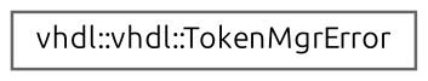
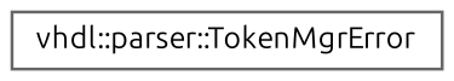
  digraph {
    rankdir=TB
    fontname=Ubuntu
-   n1 [color=grey40 fillcolor=white fontname=Ubuntu fontsize=10 height=0.2 label="vhdl::vhdl::TokenMgrError" shape=box style=filled width=0.4]
+   n1 [color=grey40 fillcolor=white fontname=Ubuntu fontsize=10 height=0.2 label="vhdl::parser::TokenMgrError" shape=box style=filled width=0.4]
  }
